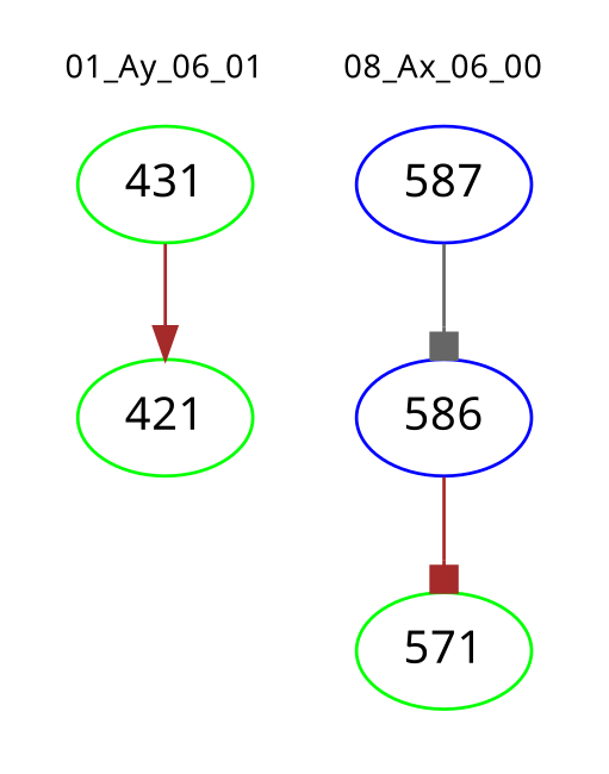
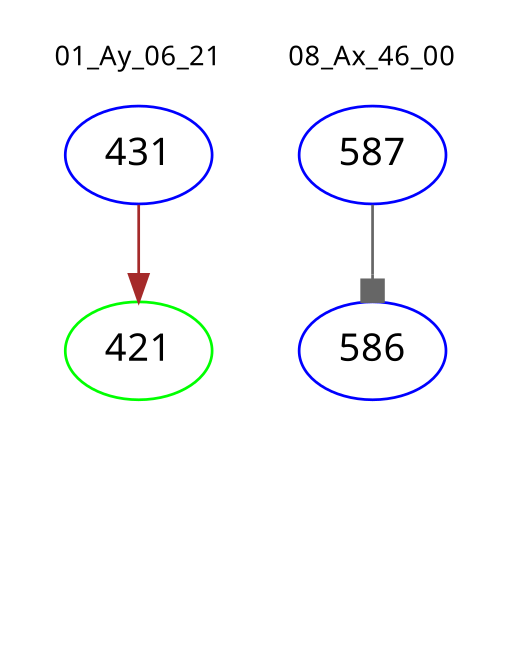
  digraph {
    fontname="Noto Sans"
    node [color=blue fontname="Noto Sans"]
    edge [arrowhead=box color=brown fontname="Noto Sans"]
-   n1 [color=green label=431]
+   n1 [label=431]
    n2 [color=green label=421]
    n3 [label=586]
-   n4 [color=green label=571]
    n5 [label=587]
    subgraph cluster_1 {
      color=white
      fontsize=10
-     label="01_Ay_06_01"
+     label="01_Ay_06_21"
      n1
      n2
    }
    subgraph cluster_2 {
      color=white
      fontsize=10
-     label="08_Ax_06_00"
+     label="08_Ax_46_00"
      n3
-     n4
      n5
    }
    n1 -> n2 [arrowhead=normal]
-   n3 -> n4
    n5 -> n3 [color=gray40]
  }
